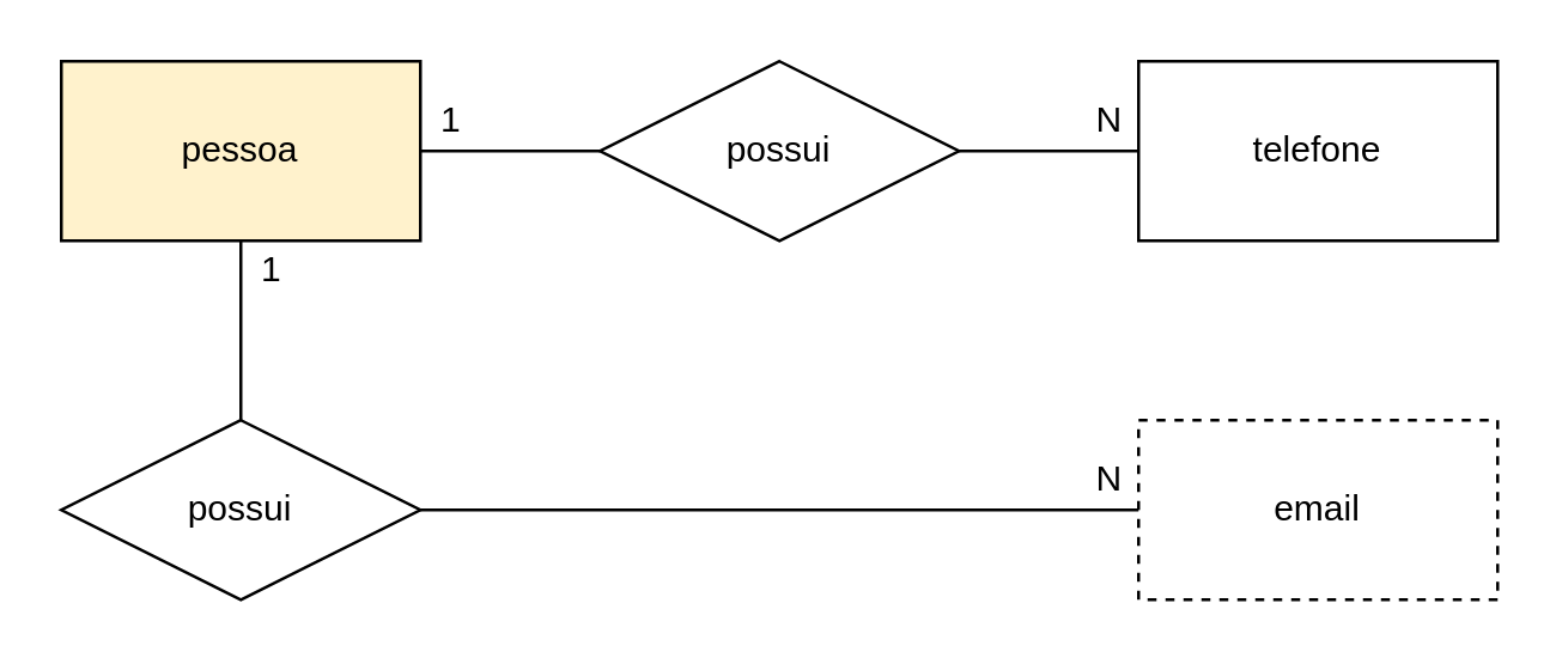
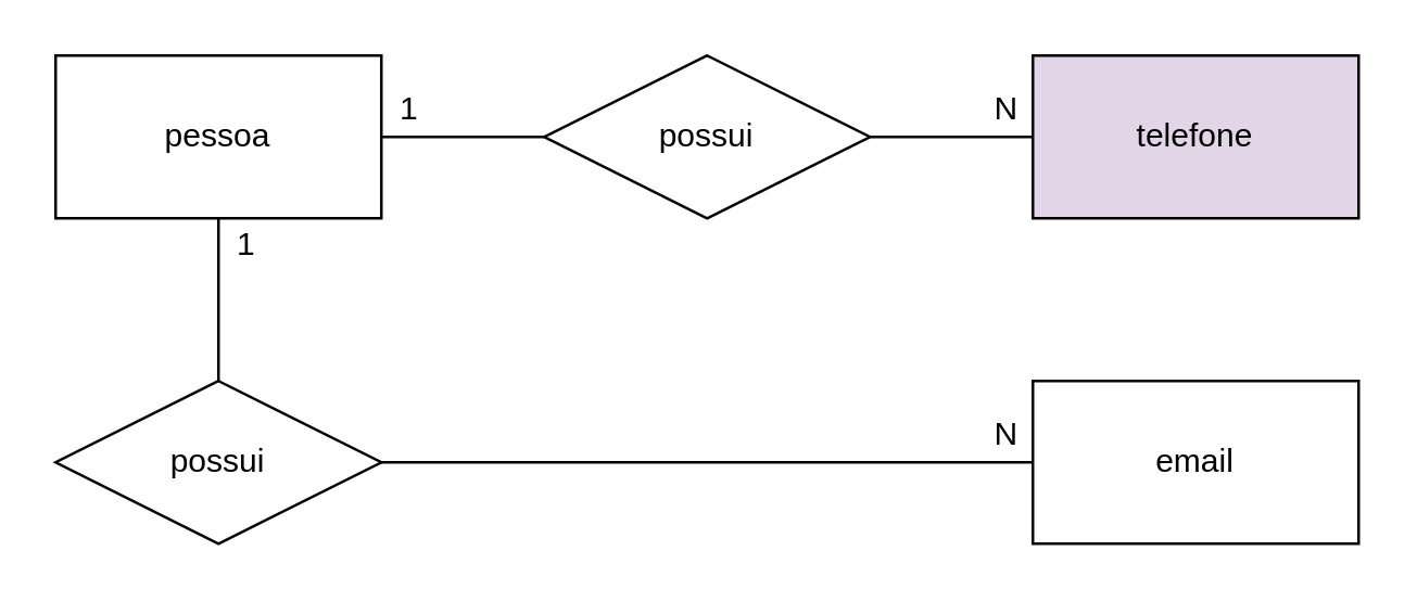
  <mxCell id="0" />
  <mxCell id="1" parent="0" />
  <mxCell id="2" style="edgeStyle=orthogonalEdgeStyle;rounded=0;orthogonalLoop=1;jettySize=auto;html=1;endArrow=none;endFill=0;" edge="1" parent="1" source="4" target="8"><mxGeometry relative="1" as="geometry" /></mxCell>
  <mxCell id="3" style="edgeStyle=orthogonalEdgeStyle;rounded=0;orthogonalLoop=1;jettySize=auto;html=1;entryX=0.5;entryY=0;entryDx=0;entryDy=0;endArrow=none;endFill=0;" edge="1" parent="1" source="4" target="10"><mxGeometry relative="1" as="geometry" /></mxCell>
- <mxCell id="4" value="pessoa" style="rounded=0;whiteSpace=wrap;html=1;fillColor=#fff2cc;" vertex="1" parent="1"><mxGeometry x="20" y="20" width="120" height="60" as="geometry" /></mxCell>
- <mxCell id="5" value="telefone" style="rounded=0;whiteSpace=wrap;html=1;" vertex="1" parent="1"><mxGeometry x="380" y="20" width="120" height="60" as="geometry" /></mxCell>
- <mxCell id="6" value="email" style="rounded=0;whiteSpace=wrap;html=1;dashed=1;" vertex="1" parent="1"><mxGeometry x="380" y="140" width="120" height="60" as="geometry" /></mxCell>
+ <mxCell id="4" value="pessoa" style="rounded=0;whiteSpace=wrap;html=1;" vertex="1" parent="1"><mxGeometry x="20" y="20" width="120" height="60" as="geometry" /></mxCell>
+ <mxCell id="5" value="telefone" style="rounded=0;whiteSpace=wrap;html=1;fillColor=#e1d5e7;" vertex="1" parent="1"><mxGeometry x="380" y="20" width="120" height="60" as="geometry" /></mxCell>
+ <mxCell id="6" value="email" style="rounded=0;whiteSpace=wrap;html=1;" vertex="1" parent="1"><mxGeometry x="380" y="140" width="120" height="60" as="geometry" /></mxCell>
  <mxCell id="7" style="edgeStyle=orthogonalEdgeStyle;rounded=0;orthogonalLoop=1;jettySize=auto;html=1;endArrow=none;endFill=0;" edge="1" parent="1" source="8" target="5"><mxGeometry relative="1" as="geometry" /></mxCell>
  <mxCell id="8" value="possui" style="shape=rhombus;perimeter=rhombusPerimeter;whiteSpace=wrap;html=1;align=center;" vertex="1" parent="1"><mxGeometry x="200" y="20" width="120" height="60" as="geometry" /></mxCell>
  <mxCell id="9" style="edgeStyle=orthogonalEdgeStyle;rounded=0;orthogonalLoop=1;jettySize=auto;html=1;entryX=0;entryY=0.5;entryDx=0;entryDy=0;endArrow=none;endFill=0;" edge="1" parent="1" source="10" target="6"><mxGeometry relative="1" as="geometry" /></mxCell>
  <mxCell id="10" value="possui" style="shape=rhombus;perimeter=rhombusPerimeter;whiteSpace=wrap;html=1;align=center;" vertex="1" parent="1"><mxGeometry x="20" y="140" width="120" height="60" as="geometry" /></mxCell>
  <mxCell id="11" value="1&lt;br&gt;" style="text;html=1;align=center;verticalAlign=middle;resizable=0;points=[];autosize=1;strokeColor=none;" vertex="1" parent="1"><mxGeometry x="140" y="30" width="20" height="20" as="geometry" /></mxCell>
  <mxCell id="12" value="1&lt;br&gt;" style="text;html=1;align=center;verticalAlign=middle;resizable=0;points=[];autosize=1;strokeColor=none;" vertex="1" parent="1"><mxGeometry x="80" y="80" width="20" height="20" as="geometry" /></mxCell>
  <mxCell id="13" value="N" style="text;html=1;align=center;verticalAlign=middle;resizable=0;points=[];autosize=1;strokeColor=none;" vertex="1" parent="1"><mxGeometry x="360" y="150" width="20" height="20" as="geometry" /></mxCell>
  <mxCell id="14" value="N" style="text;html=1;align=center;verticalAlign=middle;resizable=0;points=[];autosize=1;strokeColor=none;" vertex="1" parent="1"><mxGeometry x="360" y="30" width="20" height="20" as="geometry" /></mxCell>
